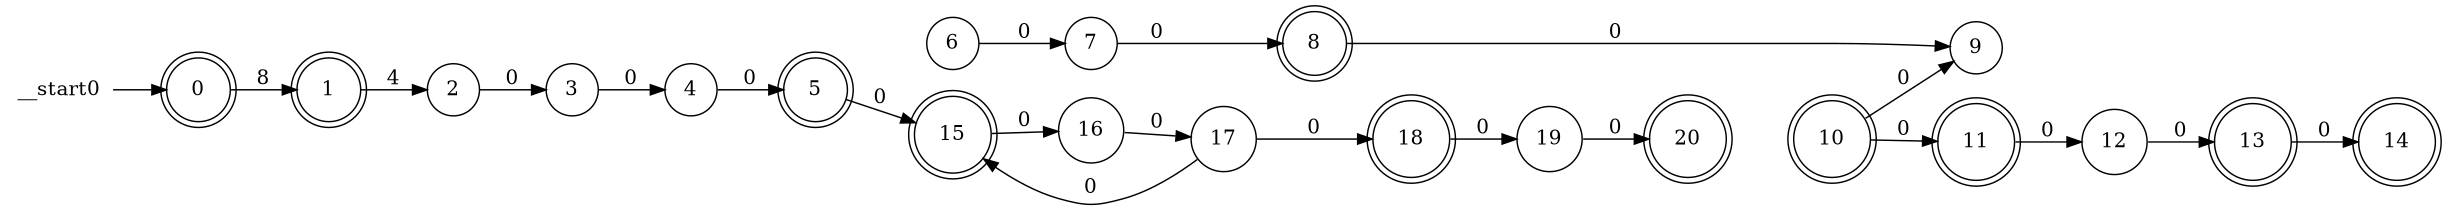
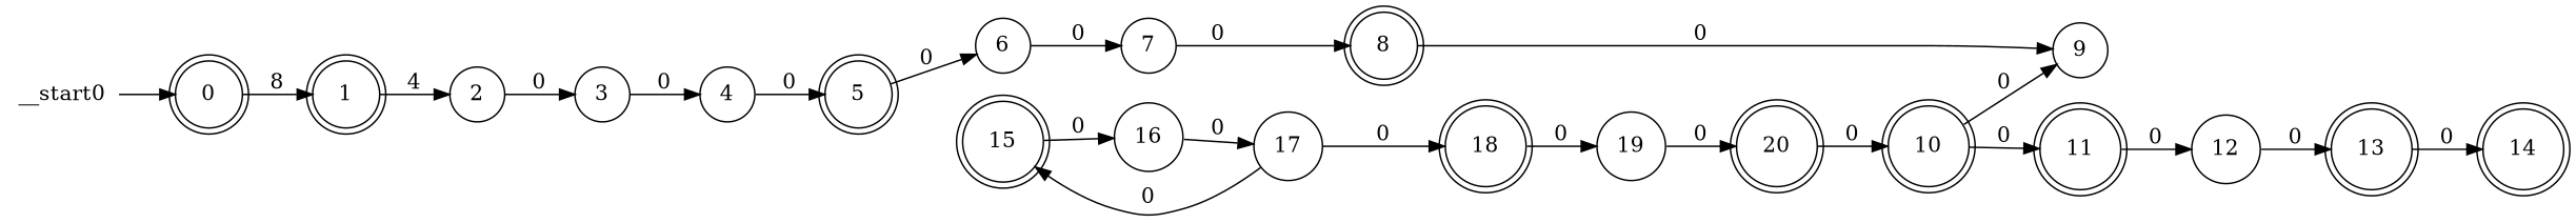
  digraph {
    rankdir=LR
    node [shape=doublecircle]
    n1 [label=0]
    n2 [label=1]
    n3 [label=2 shape=circle]
    n4 [label=3 shape=circle]
    n5 [label=4 shape=circle]
    n6 [label=5]
    n7 [label=6 shape=circle]
    n8 [label=7 shape=circle]
    n9 [label=8]
    n10 [label=9 shape=circle]
    n11 [label=10]
    n12 [label=11]
    n13 [label=12 shape=circle]
    n14 [label=13]
    n15 [label=14]
    n16 [label=15]
    n17 [label=16 shape=circle]
    n18 [label=17 shape=circle]
    n19 [label=18]
    n20 [label=19 shape=circle]
    n21 [label=20]
    __start0 [height=0 shape=none width=0]
    n1 -> n2 [label=8]
    n2 -> n3 [label=4]
    n3 -> n4 [label=0]
    n4 -> n5 [label=0]
    n5 -> n6 [label=0]
-   n6 -> n16 [label=0]
+   n6 -> n7 [label=0]
    n7 -> n8 [label=0]
    n8 -> n9 [label=0]
    n9 -> n10 [label=0]
    n11 -> n10 [label=0]
    n11 -> n12 [label=0]
    n12 -> n13 [label=0]
    n13 -> n14 [label=0]
    n14 -> n15 [label=0]
    n16 -> n17 [label=0]
    n17 -> n18 [label=0]
    n18 -> n16 [label=0]
    n18 -> n19 [label=0]
    n19 -> n20 [label=0]
    n20 -> n21 [label=0]
+   n21 -> n11 [label=0]
    __start0 -> n1
  }
